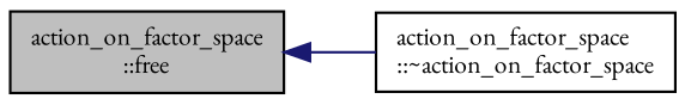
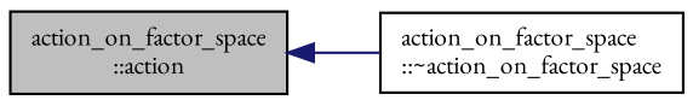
  digraph {
    rankdir=LR
    fontname="EB Garamond"
    node [color=black fontname="EB Garamond" fontsize=10 shape=record style=filled]
-   n1 [fillcolor=grey75 fontcolor=black height=0.2 label="action_on_factor_space\l::free" width=0.4]
+   n1 [fillcolor=grey75 fontcolor=black height=0.2 label="action_on_factor_space\l::action" width=0.4]
    n2 [fillcolor=white height=0.2 label="action_on_factor_space\l::~action_on_factor_space" width=0.4]
    n1 -> n2 [color=midnightblue dir=back fontname="EB Garamond" fontsize=10 labelfontname=Helvetica labelfontsize=10 style=solid]
  }
